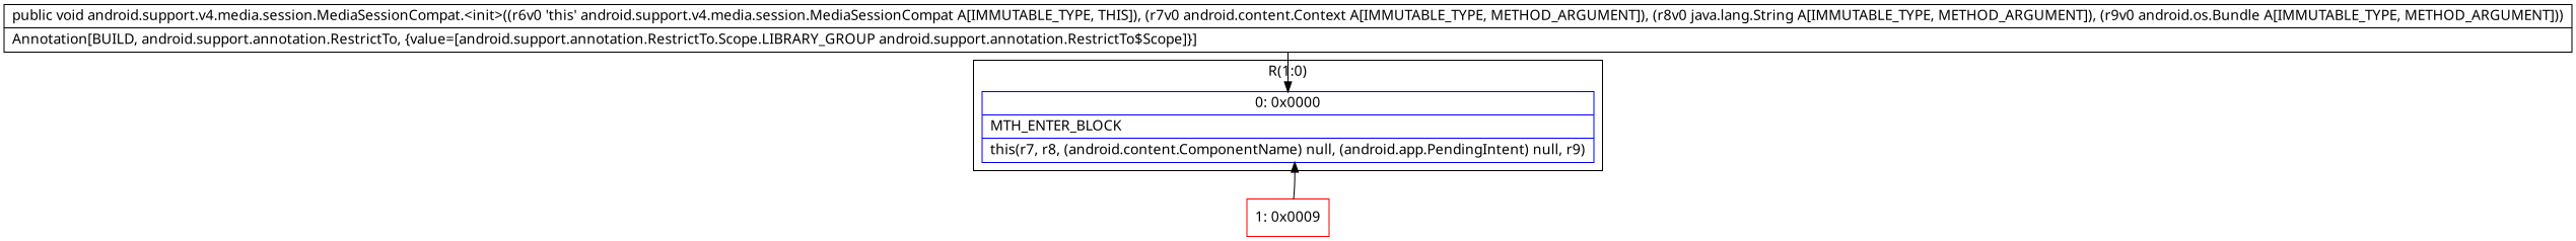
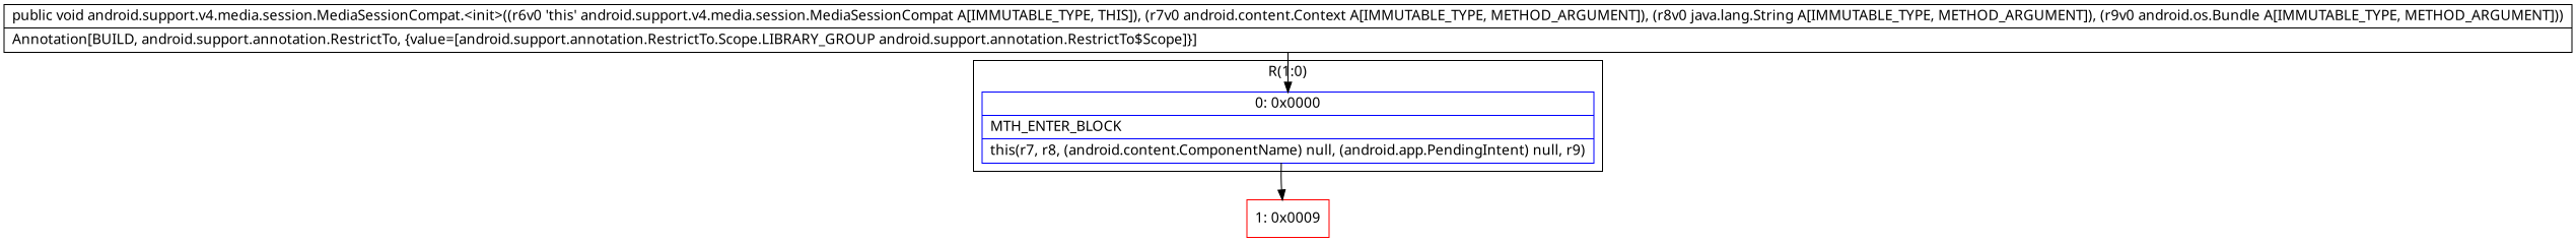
  digraph {
    fontname="Noto Sans"
    node [shape=record fontname="Noto Sans"]
    edge [fontname="Noto Sans"]
    n1 [color=blue label="{0\:\ 0x0000|MTH_ENTER_BLOCK\l|this(r7, r8, (android.content.ComponentName) null, (android.app.PendingIntent) null, r9)\l}"]
    n2 [color=red label="{1\:\ 0x0009}"]
    n3 [label="{public void android.support.v4.media.session.MediaSessionCompat.\<init\>((r6v0 'this' android.support.v4.media.session.MediaSessionCompat A[IMMUTABLE_TYPE, THIS]), (r7v0 android.content.Context A[IMMUTABLE_TYPE, METHOD_ARGUMENT]), (r8v0 java.lang.String A[IMMUTABLE_TYPE, METHOD_ARGUMENT]), (r9v0 android.os.Bundle A[IMMUTABLE_TYPE, METHOD_ARGUMENT]))  | Annotation[BUILD, android.support.annotation.RestrictTo, \{value=[android.support.annotation.RestrictTo.Scope.LIBRARY_GROUP android.support.annotation.RestrictTo$Scope]\}]\l}"]
    subgraph cluster_1 {
      label="R(1:0)"
      n1
    }
-   n2 -> n1
+   n1 -> n2
    n3 -> n1
  }
